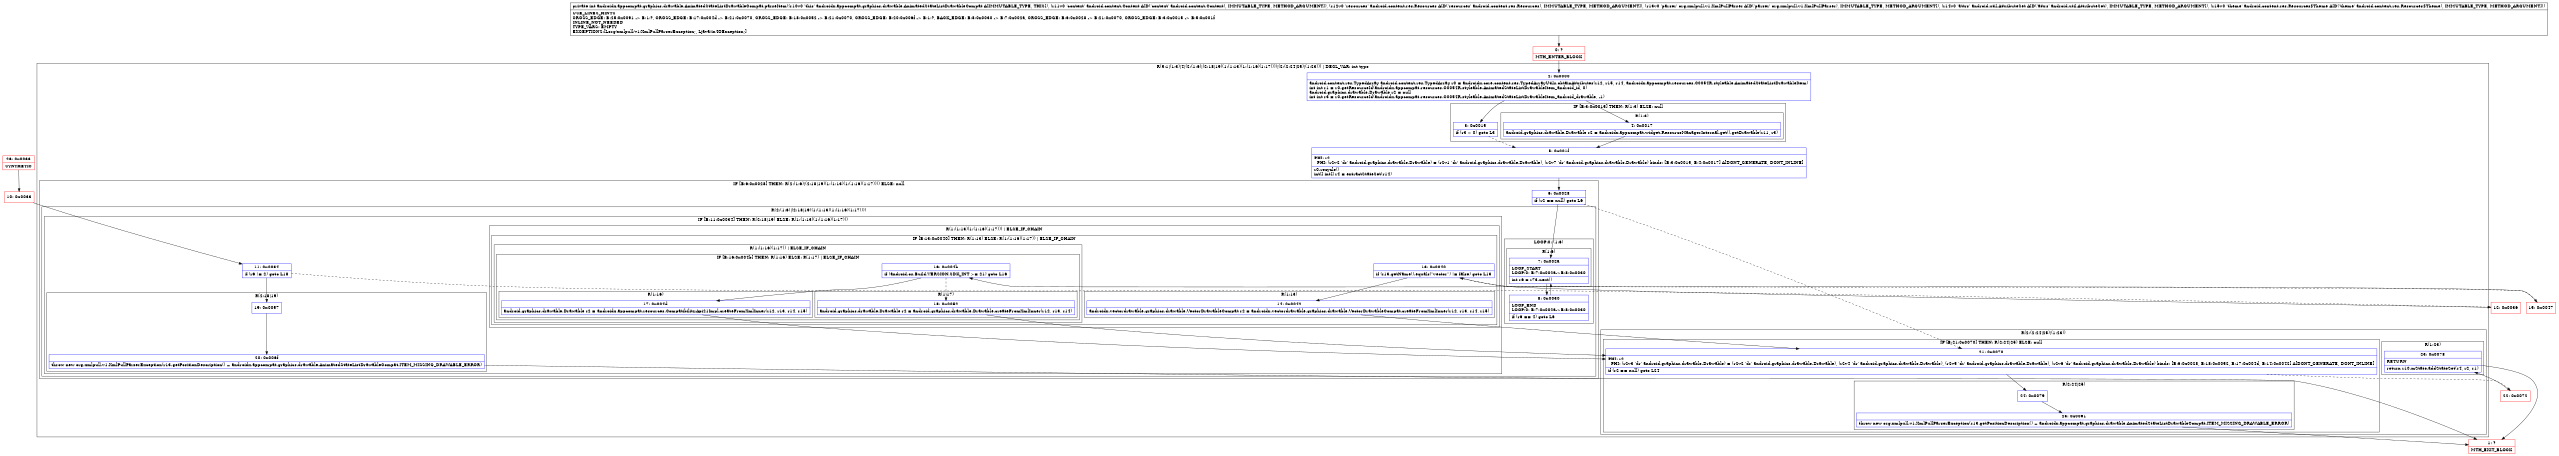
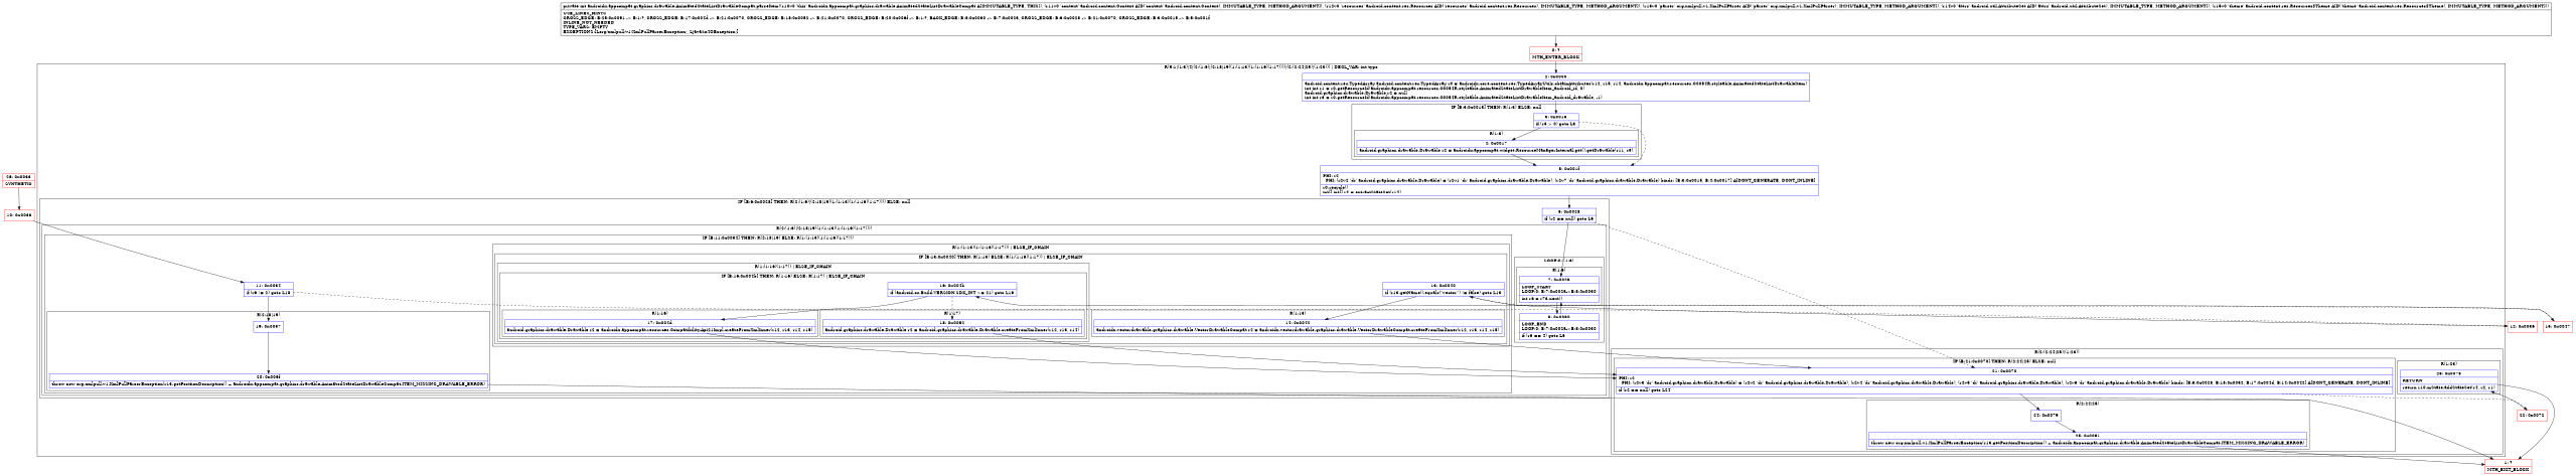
  digraph {
    node [color=blue shape=record]
    n1 [label="{4\:\ 0x0017|android.graphics.drawable.Drawable r2 = androidx.appcompat.widget.ResourceManagerInternal.get().getDrawable(r11, r3)\l}"]
    n2 [label="{3\:\ 0x0015|if (r3 \> 0) goto L3\l}"]
    n3 [label="{7\:\ 0x002a|LOOP_START\lLOOP:0: B:7:0x002a\-\>B:8:0x0030\l|int r6 = r73.next()\l}"]
    n4 [label="{8\:\ 0x0030|LOOP_END\lLOOP:0: B:7:0x002a\-\>B:8:0x0030\l|if (r6 == 4) goto L6\l}"]
    n5 [label="{19\:\ 0x0057}"]
    n6 [label="{20\:\ 0x006f|throw new org.xmlpull.v1.XmlPullParserException(r13.getPositionDescription() + androidx.appcompat.graphics.drawable.AnimatedStateListDrawableCompat.ITEM_MISSING_DRAWABLE_ERROR)\l}"]
    n7 [label="{14\:\ 0x0042|androidx.vectordrawable.graphics.drawable.VectorDrawableCompat r2 = androidx.vectordrawable.graphics.drawable.VectorDrawableCompat.createFromXmlInner(r12, r13, r14, r15)\l}"]
    n8 [label="{17\:\ 0x004d|android.graphics.drawable.Drawable r2 = androidx.appcompat.resources.Compatibility.Api21Impl.createFromXmlInner(r12, r13, r14, r15)\l}"]
    n9 [label="{18\:\ 0x0052|android.graphics.drawable.Drawable r2 = android.graphics.drawable.Drawable.createFromXmlInner(r12, r13, r14)\l}"]
    n10 [label="{16\:\ 0x004b|if (android.os.Build.VERSION.SDK_INT \>= 21) goto L16\l}"]
    n11 [label="{13\:\ 0x0040|if (r13.getName().equals(\"vector\") != false) goto L13\l}"]
    n12 [label="{11\:\ 0x0034|if (r6 != 2) goto L18\l}"]
    n13 [label="{6\:\ 0x0028|if (r2 == null) goto L6\l}"]
    n14 [label="{24\:\ 0x0079}"]
    n15 [label="{25\:\ 0x0091|throw new org.xmlpull.v1.XmlPullParserException(r13.getPositionDescription() + androidx.appcompat.graphics.drawable.AnimatedStateListDrawableCompat.ITEM_MISSING_DRAWABLE_ERROR)\l}"]
    n16 [label="{21\:\ 0x0070|PHI: r2 \l  PHI: (r2v3 'dr' android.graphics.drawable.Drawable) = (r2v2 'dr' android.graphics.drawable.Drawable), (r2v4 'dr' android.graphics.drawable.Drawable), (r2v5 'dr' android.graphics.drawable.Drawable), (r2v6 'dr' android.graphics.drawable.Drawable) binds: [B:6:0x0028, B:18:0x0052, B:17:0x004d, B:14:0x0042] A[DONT_GENERATE, DONT_INLINE]\l|if (r2 == null) goto L24\l}"]
    n17 [label="{23\:\ 0x0078|RETURN\l|return r10.mState.addStateSet(r4, r2, r1)\l}"]
    n18 [label="{2\:\ 0x0000|android.content.res.TypedArray android.content.res.TypedArray r0 = androidx.core.content.res.TypedArrayUtils.obtainAttributes(r12, r15, r14, androidx.appcompat.resources.C0054R.styleable.AnimatedStateListDrawableItem)\lint int r1 = r0.getResourceId(androidx.appcompat.resources.C0054R.styleable.AnimatedStateListDrawableItem_android_id, 0)\landroid.graphics.drawable.Drawable r2 = null\lint int r3 = r0.getResourceId(androidx.appcompat.resources.C0054R.styleable.AnimatedStateListDrawableItem_android_drawable, \-1)\l}"]
    n19 [label="{5\:\ 0x001f|PHI: r2 \l  PHI: (r2v2 'dr' android.graphics.drawable.Drawable) = (r2v1 'dr' android.graphics.drawable.Drawable), (r2v7 'dr' android.graphics.drawable.Drawable) binds: [B:3:0x0015, B:4:0x0017] A[DONT_GENERATE, DONT_INLINE]\l|r0.recycle()\lint[] int[] r4 = extractStateSet(r14)\l}"]
    n20 [color=red label="{1\:\ ?|MTH_EXIT_BLOCK\l}"]
    n21 [color=red label="{15\:\ 0x0047}"]
    n22 [color=red label="{12\:\ 0x0036}"]
    n23 [color=red label="{22\:\ 0x0072}"]
    n24 [color=red label="{26\:\ 0x0033|SYNTHETIC\l}"]
    n25 [color=red label="{10\:\ 0x0033}"]
    n26 [color=red label="{0\:\ ?|MTH_ENTER_BLOCK\l}"]
    n27 [label="{private int androidx.appcompat.graphics.drawable.AnimatedStateListDrawableCompat.parseItem((r10v0 'this' androidx.appcompat.graphics.drawable.AnimatedStateListDrawableCompat A[IMMUTABLE_TYPE, THIS]), (r11v0 'context' android.content.Context A[D('context' android.content.Context), IMMUTABLE_TYPE, METHOD_ARGUMENT]), (r12v0 'resources' android.content.res.Resources A[D('resources' android.content.res.Resources), IMMUTABLE_TYPE, METHOD_ARGUMENT]), (r13v0 'parser' org.xmlpull.v1.XmlPullParser A[D('parser' org.xmlpull.v1.XmlPullParser), IMMUTABLE_TYPE, METHOD_ARGUMENT]), (r14v0 'attrs' android.util.AttributeSet A[D('attrs' android.util.AttributeSet), IMMUTABLE_TYPE, METHOD_ARGUMENT]), (r15v0 'theme' android.content.res.Resources$Theme A[D('theme' android.content.res.Resources$Theme), IMMUTABLE_TYPE, METHOD_ARGUMENT]))  | USE_LINES_HINTS\lCROSS_EDGE: B:25:0x0091 \-\> B:1:?, CROSS_EDGE: B:17:0x004d \-\> B:21:0x0070, CROSS_EDGE: B:18:0x0052 \-\> B:21:0x0070, CROSS_EDGE: B:20:0x006f \-\> B:1:?, BACK_EDGE: B:8:0x0030 \-\> B:7:0x002a, CROSS_EDGE: B:6:0x0028 \-\> B:21:0x0070, CROSS_EDGE: B:3:0x0015 \-\> B:5:0x001f\lINLINE_NOT_NEEDED\lTYPE_VARS: EMPTY\lEXCEPTIONS:[Lorg\/xmlpull\/v1\/XmlPullParserException;, Ljava\/io\/IOException;]\l}" color=""]
    subgraph cluster_1 {
      label="R(5:1|(1:3)|4|(2:(1:6)|(2:18|19)(1:(1:13)(1:(1:16)(1:17))))|(2:(2:24|25)|(1:23))) | DECL_VAR: int type\l"
      n18
      n19
      subgraph cluster_2 {
        label="IF [B:3:0x0015] THEN: R(1:3) ELSE: null"
        n2
        subgraph cluster_3 {
          label="R(1:3)"
          n1
        }
      }
      subgraph cluster_4 {
        label="IF [B:6:0x0028] THEN: R(2:(1:6)|(2:18|19)(1:(1:13)(1:(1:16)(1:17)))) ELSE: null"
        n13
        subgraph cluster_5 {
          label="R(2:(1:6)|(2:18|19)(1:(1:13)(1:(1:16)(1:17))))"
          subgraph cluster_6 {
            label="LOOP:0: (1:6)"
            n4
            subgraph cluster_7 {
              label="R(1:6)"
              n3
            }
          }
          subgraph cluster_8 {
            label="IF [B:11:0x0034] THEN: R(2:18|19) ELSE: R(1:(1:13)(1:(1:16)(1:17)))"
            n12
            subgraph cluster_9 {
              label="R(2:18|19)"
              n5
              n6
            }
            subgraph cluster_10 {
              label="R(1:(1:13)(1:(1:16)(1:17))) | ELSE_IF_CHAIN\l"
              subgraph cluster_11 {
                label="IF [B:13:0x0040] THEN: R(1:13) ELSE: R(1:(1:16)(1:17)) | ELSE_IF_CHAIN\l"
                n11
                subgraph cluster_12 {
                  label="R(1:13)"
                  n7
                }
                subgraph cluster_13 {
                  label="R(1:(1:16)(1:17)) | ELSE_IF_CHAIN\l"
                  subgraph cluster_14 {
                    label="IF [B:16:0x004b] THEN: R(1:16) ELSE: R(1:17) | ELSE_IF_CHAIN\l"
                    n10
                    subgraph cluster_15 {
                      label="R(1:16)"
                      n8
                    }
                    subgraph cluster_16 {
                      label="R(1:17)"
                      n9
                    }
                  }
                }
              }
            }
          }
        }
      }
      subgraph cluster_17 {
        label="R(2:(2:24|25)|(1:23))"
        subgraph cluster_18 {
          label="IF [B:21:0x0070] THEN: R(2:24|25) ELSE: null"
          n16
          subgraph cluster_19 {
            label="R(2:24|25)"
            n14
            n15
          }
        }
        subgraph cluster_20 {
          label="R(1:23)"
          n17
        }
      }
    }
    n1 -> n19
-   n18 -> n1
+   n2 -> n1
    n2 -> n19 [style=dashed]
    n3 -> n4
    n4 -> n3
    n5 -> n6
    n6 -> n20
    n7 -> n16
    n8 -> n16
    n9 -> n16
    n10 -> n8
    n10 -> n9 [style=dashed]
    n11 -> n7
    n11 -> n21 [style=dashed]
    n12 -> n5
    n12 -> n22 [style=dashed]
    n13 -> n3
    n13 -> n16 [style=dashed]
    n14 -> n15
    n15 -> n20
    n16 -> n14
    n16 -> n23 [style=dashed]
    n17 -> n20
    n18 -> n2
    n19 -> n13
    n21 -> n10
    n22 -> n11
    n23 -> n17
    n24 -> n25
    n25 -> n12
    n26 -> n18
    n27 -> n26
  }
